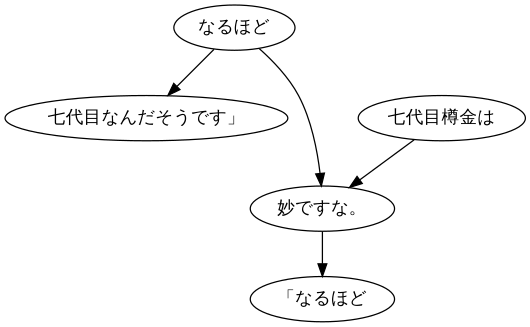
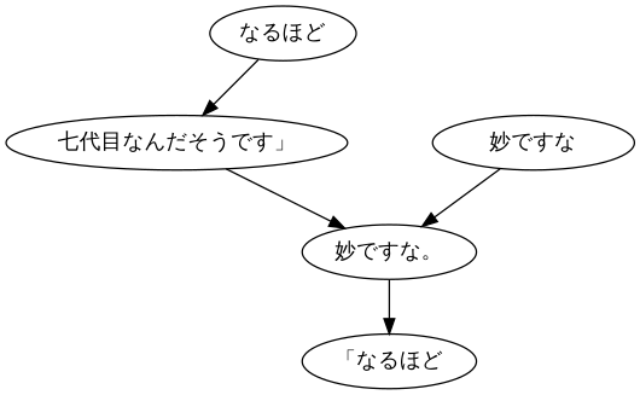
  digraph {
    fontname=Nunito
    node [fontname=Nunito]
    edge [fontname=Nunito]
    n1 [label="なるほど"]
    n2 [label="七代目なんだそうです」"]
    n3 [label="妙ですな。"]
    n4 [label="「なるほど"]
-   n5 [label="七代目樽金は"]
+   n5 [label="妙ですな"]
    n1 -> n2
-   n1 -> n3
+   n2 -> n3
    n3 -> n4
    n5 -> n3
  }
